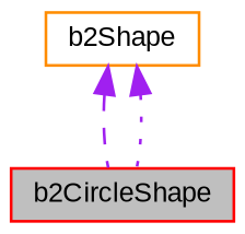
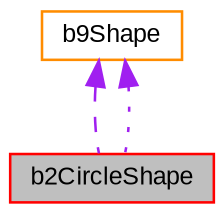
  digraph {
    fontname="Liberation Sans"
    node [fontname="Liberation Sans" fontsize=10 shape=record style=filled]
    edge [color=purple dir=back fontname="Liberation Sans" fontsize=10 labelfontname=Helvetica labelfontsize=10]
    n1 [color=red fillcolor=grey75 fontcolor=black height=0.2 label=b2CircleShape width=0.4]
-   n2 [color=darkorange fillcolor=white height=0.2 label=b2Shape width=0.4]
+   n2 [color=darkorange fillcolor=white height=0.2 label=b9Shape width=0.4]
    n2 -> n1 [style=dashed]
    n2 -> n1 [style=dotted]
  }
